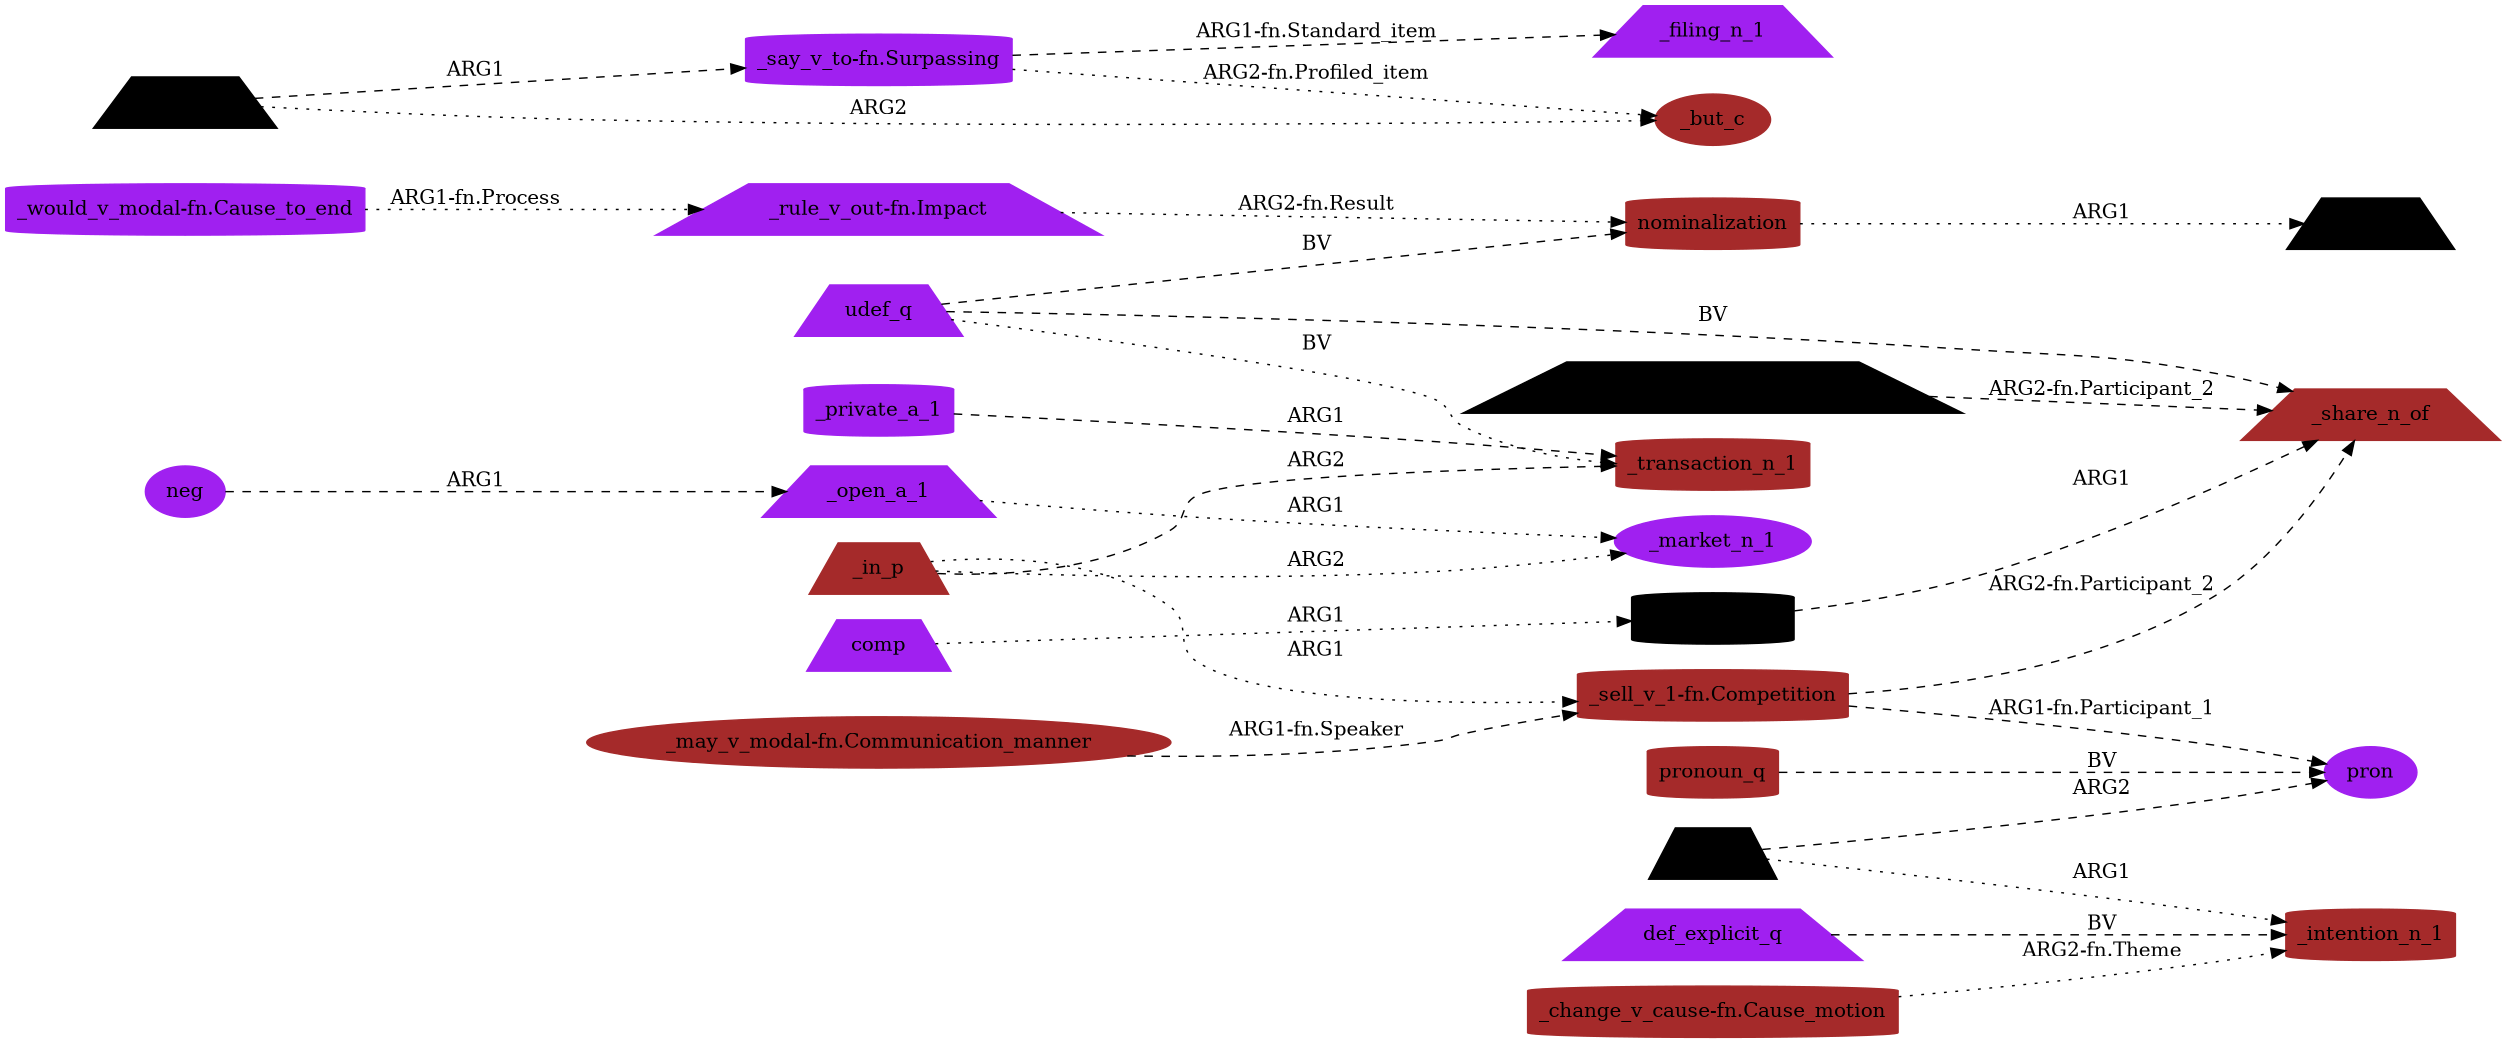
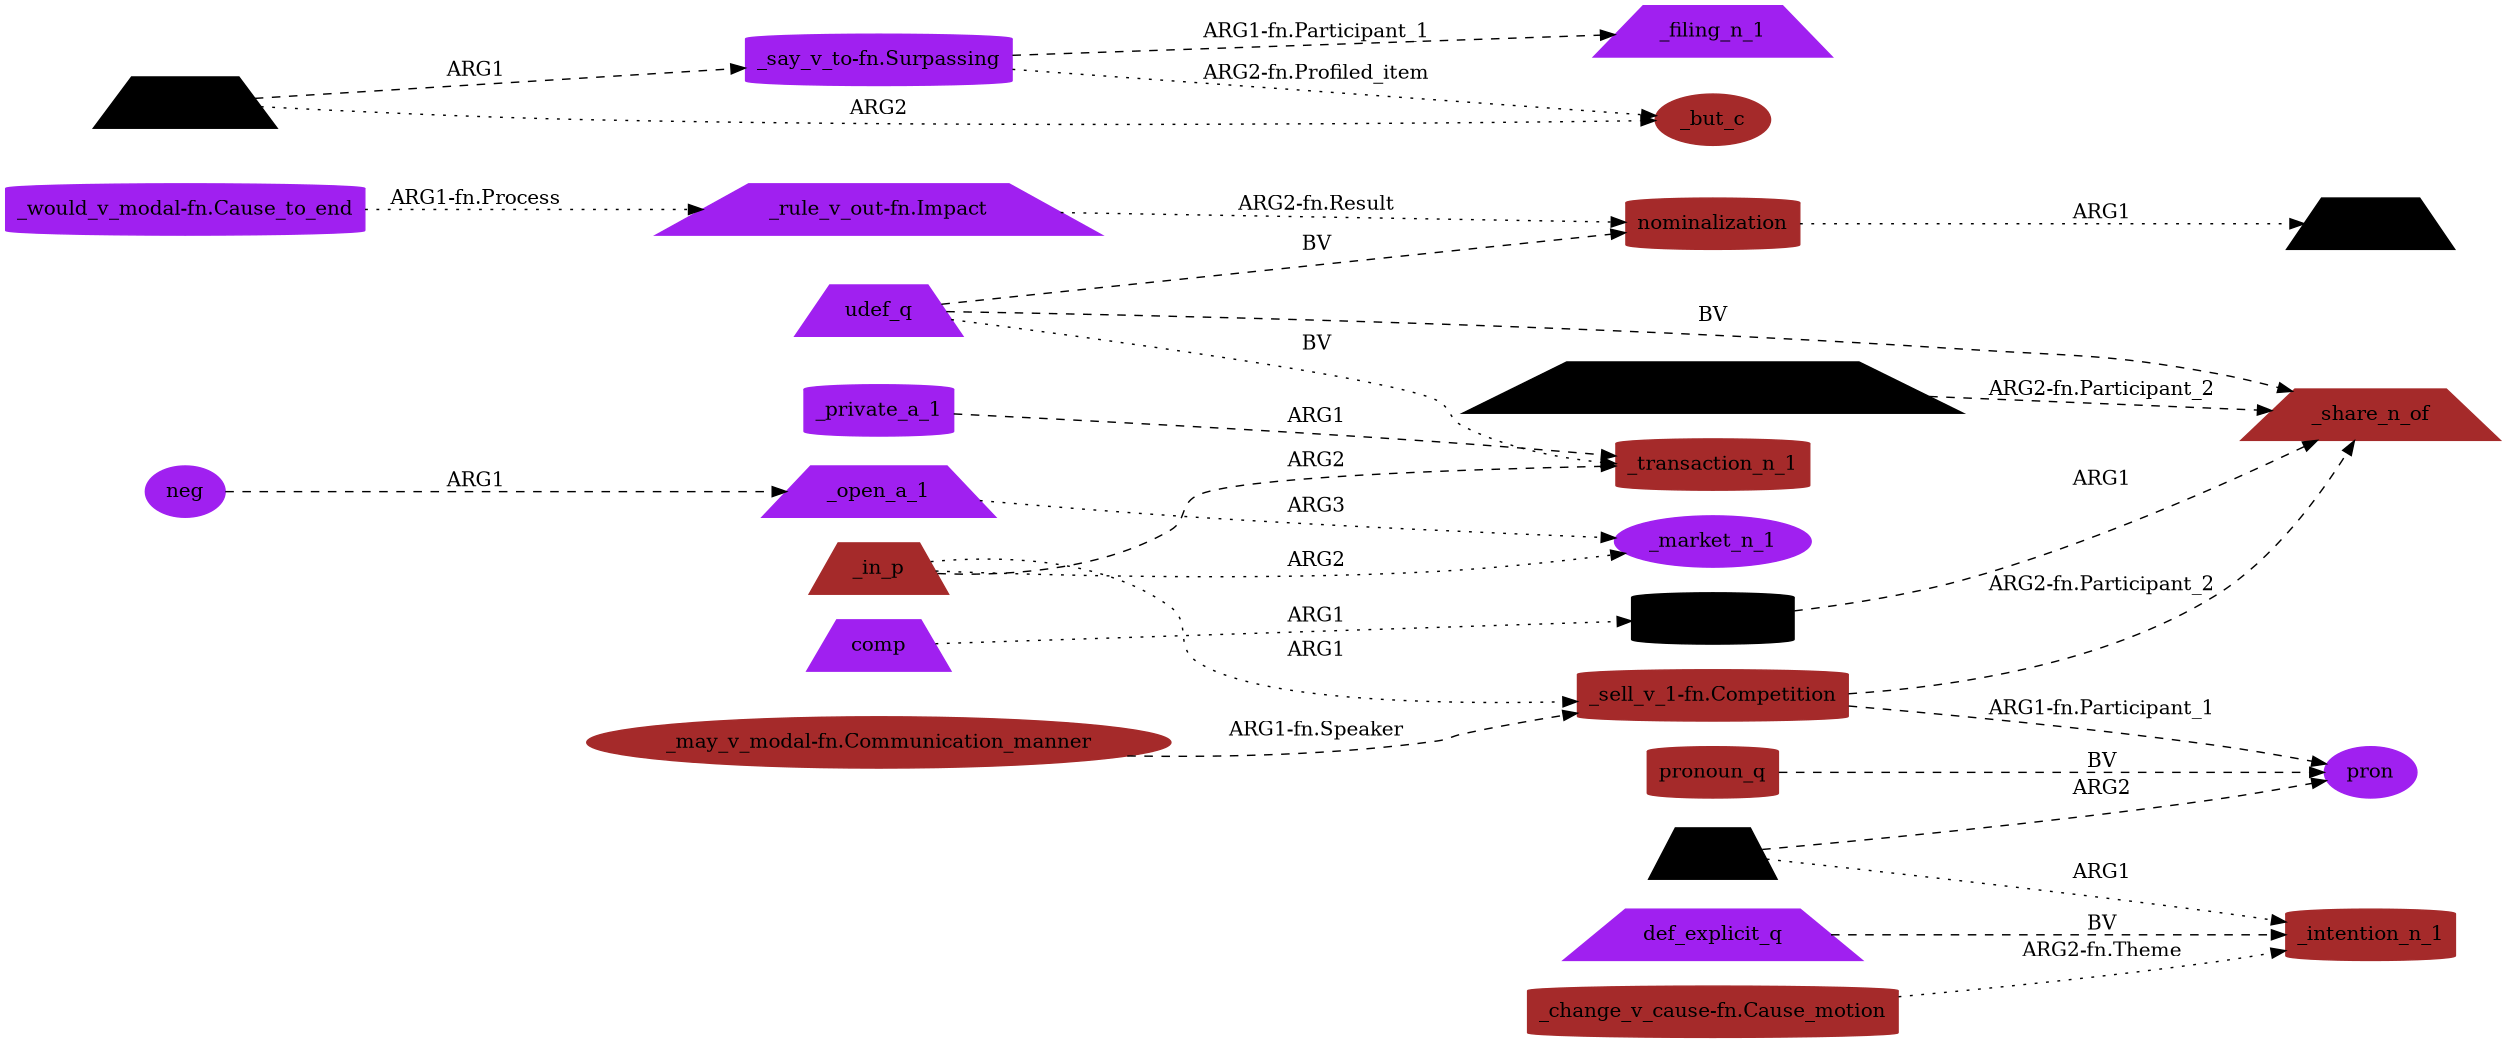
  digraph {
    rankdir=LR
    node [color=purple shape=trapezium style=filled]
    edge [style=dashed]
    "_sell_v_1-fn.Competition" [color=brown shape=cylinder]
    _share_n_of [color=brown]
    pron [shape=ellipse]
    "_buy_v_1-fn.Competition" [color=black]
    "_would_v_modal-fn.Cause_to_end" [shape=cylinder]
    "_rule_v_out-fn.Impact"
    nominalization [color=brown shape=cylinder]
    _and_c [color=black]
    "_say_v_to-fn.Surpassing" [shape=cylinder]
    _filing_n_1
    _but_c [color=brown shape=ellipse]
    "_may_v_modal-fn.Communication_manner" [color=brown shape=ellipse]
    _market_n_1 [shape=ellipse]
    focus_d [color=black]
    "_change_v_cause-fn.Cause_motion" [color=brown shape=cylinder]
    _intention_n_1 [color=brown shape=cylinder]
    poss [color=black]
    _open_a_1
    udef_q
    _transaction_n_1 [color=brown shape=cylinder]
    def_explicit_q
    "much-many_a" [color=black shape=cylinder]
    pronoun_q [color=brown shape=cylinder]
    comp
    _in_p [color=brown]
    neg [shape=ellipse]
    _private_a_1 [shape=cylinder]
    "_sell_v_1-fn.Competition" -> _share_n_of [label="ARG2-fn.Participant_2"]
    "_sell_v_1-fn.Competition" -> pron [label="ARG1-fn.Participant_1"]
    "_buy_v_1-fn.Competition" -> _share_n_of [label="ARG2-fn.Participant_2"]
    "_would_v_modal-fn.Cause_to_end" -> "_rule_v_out-fn.Impact" [label="ARG1-fn.Process" style=dotted]
    "_rule_v_out-fn.Impact" -> nominalization [label="ARG2-fn.Result" style=dotted]
    nominalization -> _and_c [label=ARG1 style=dotted]
-   "_say_v_to-fn.Surpassing" -> _filing_n_1 [label="ARG1-fn.Standard_item"]
+   "_say_v_to-fn.Surpassing" -> _filing_n_1 [label="ARG1-fn.Participant_1"]
    "_say_v_to-fn.Surpassing" -> _but_c [label="ARG2-fn.Profiled_item" style=dotted]
    "_may_v_modal-fn.Communication_manner" -> "_sell_v_1-fn.Competition" [label="ARG1-fn.Speaker"]
    focus_d -> "_say_v_to-fn.Surpassing" [label=ARG1]
    focus_d -> _but_c [label=ARG2 style=dotted]
    "_change_v_cause-fn.Cause_motion" -> _intention_n_1 [label="ARG2-fn.Theme" style=dotted]
    poss -> pron [label=ARG2]
    poss -> _intention_n_1 [label=ARG1 style=dotted]
-   _open_a_1 -> _market_n_1 [label=ARG1 style=dotted]
+   _open_a_1 -> _market_n_1 [label=ARG3 style=dotted]
    udef_q -> _share_n_of [label=BV]
    udef_q -> nominalization [label=BV]
    udef_q -> _transaction_n_1 [label=BV style=dotted]
    def_explicit_q -> _intention_n_1 [label=BV]
    "much-many_a" -> _share_n_of [label=ARG1]
    pronoun_q -> pron [label=BV]
    comp -> "much-many_a" [label=ARG1 style=dotted]
    _in_p -> "_sell_v_1-fn.Competition" [label=ARG1 style=dotted]
    _in_p -> _market_n_1 [label=ARG2 style=dotted]
    _in_p -> _transaction_n_1 [label=ARG2]
    neg -> _open_a_1 [label=ARG1]
    _private_a_1 -> _transaction_n_1 [label=ARG1]
  }
